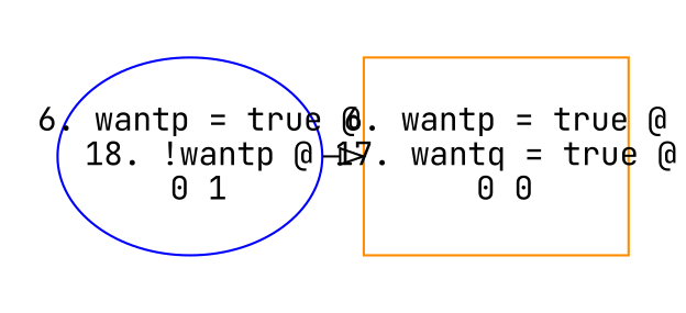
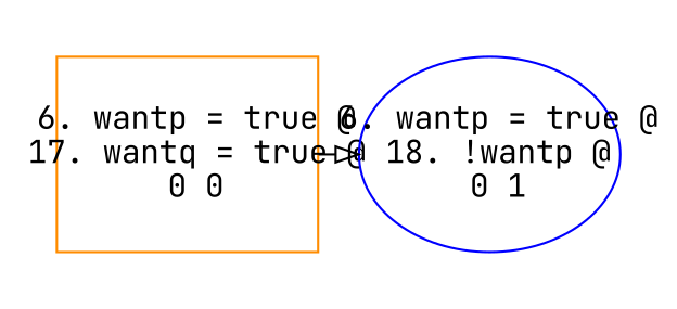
  digraph {
    ranksep=.25
    rankdir=LR
    fontname="JetBrains Mono"
    node [fixedsize=true fontname="JetBrains Mono" fontsize=14 peripheries=1]
    n1 [height=1.2 label=" 6. wantp = true @\n 17. wantq = true @\n 0 0\n" shape=box width=1.6 color=darkorange]
    n2 [height=1.2 label=" 6. wantp = true @\n 18. !wantp @\n 0 1\n" shape=ellipse width=1.6 color=blue]
-   n2 -> n1 [arrowhead=onormal fontname="JetBrains Mono"]
+   n1 -> n2 [arrowhead=onormal fontname="JetBrains Mono"]
  }
